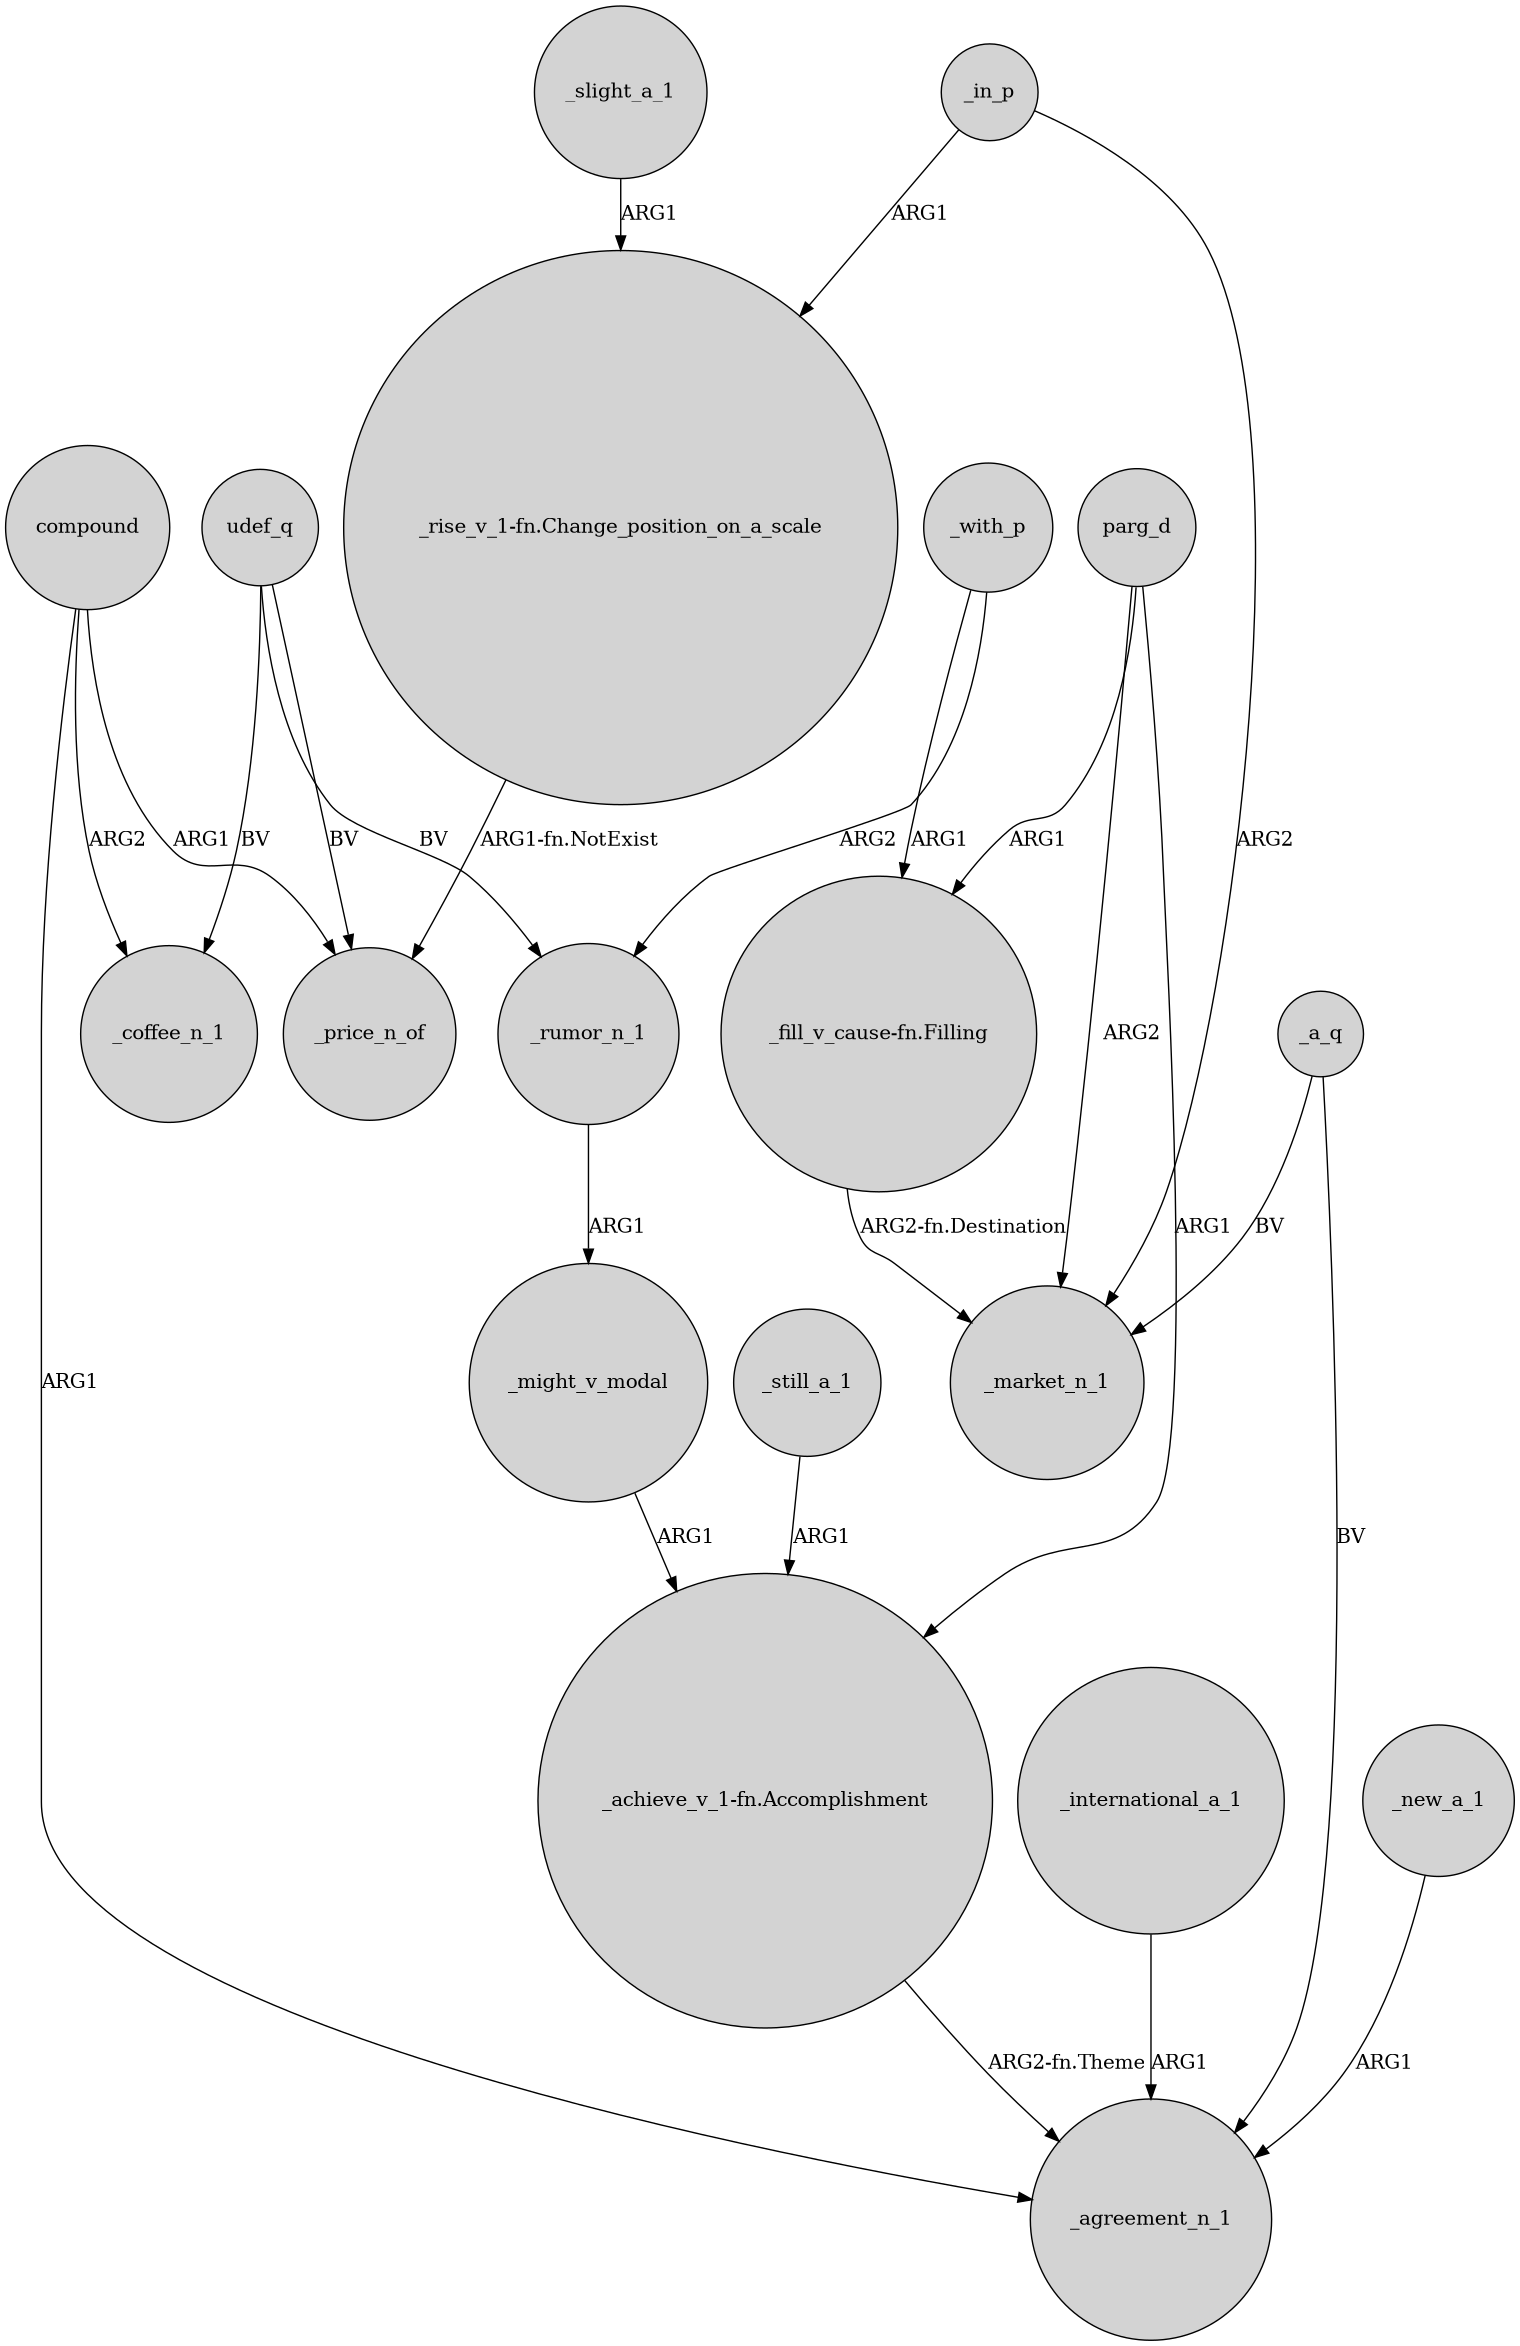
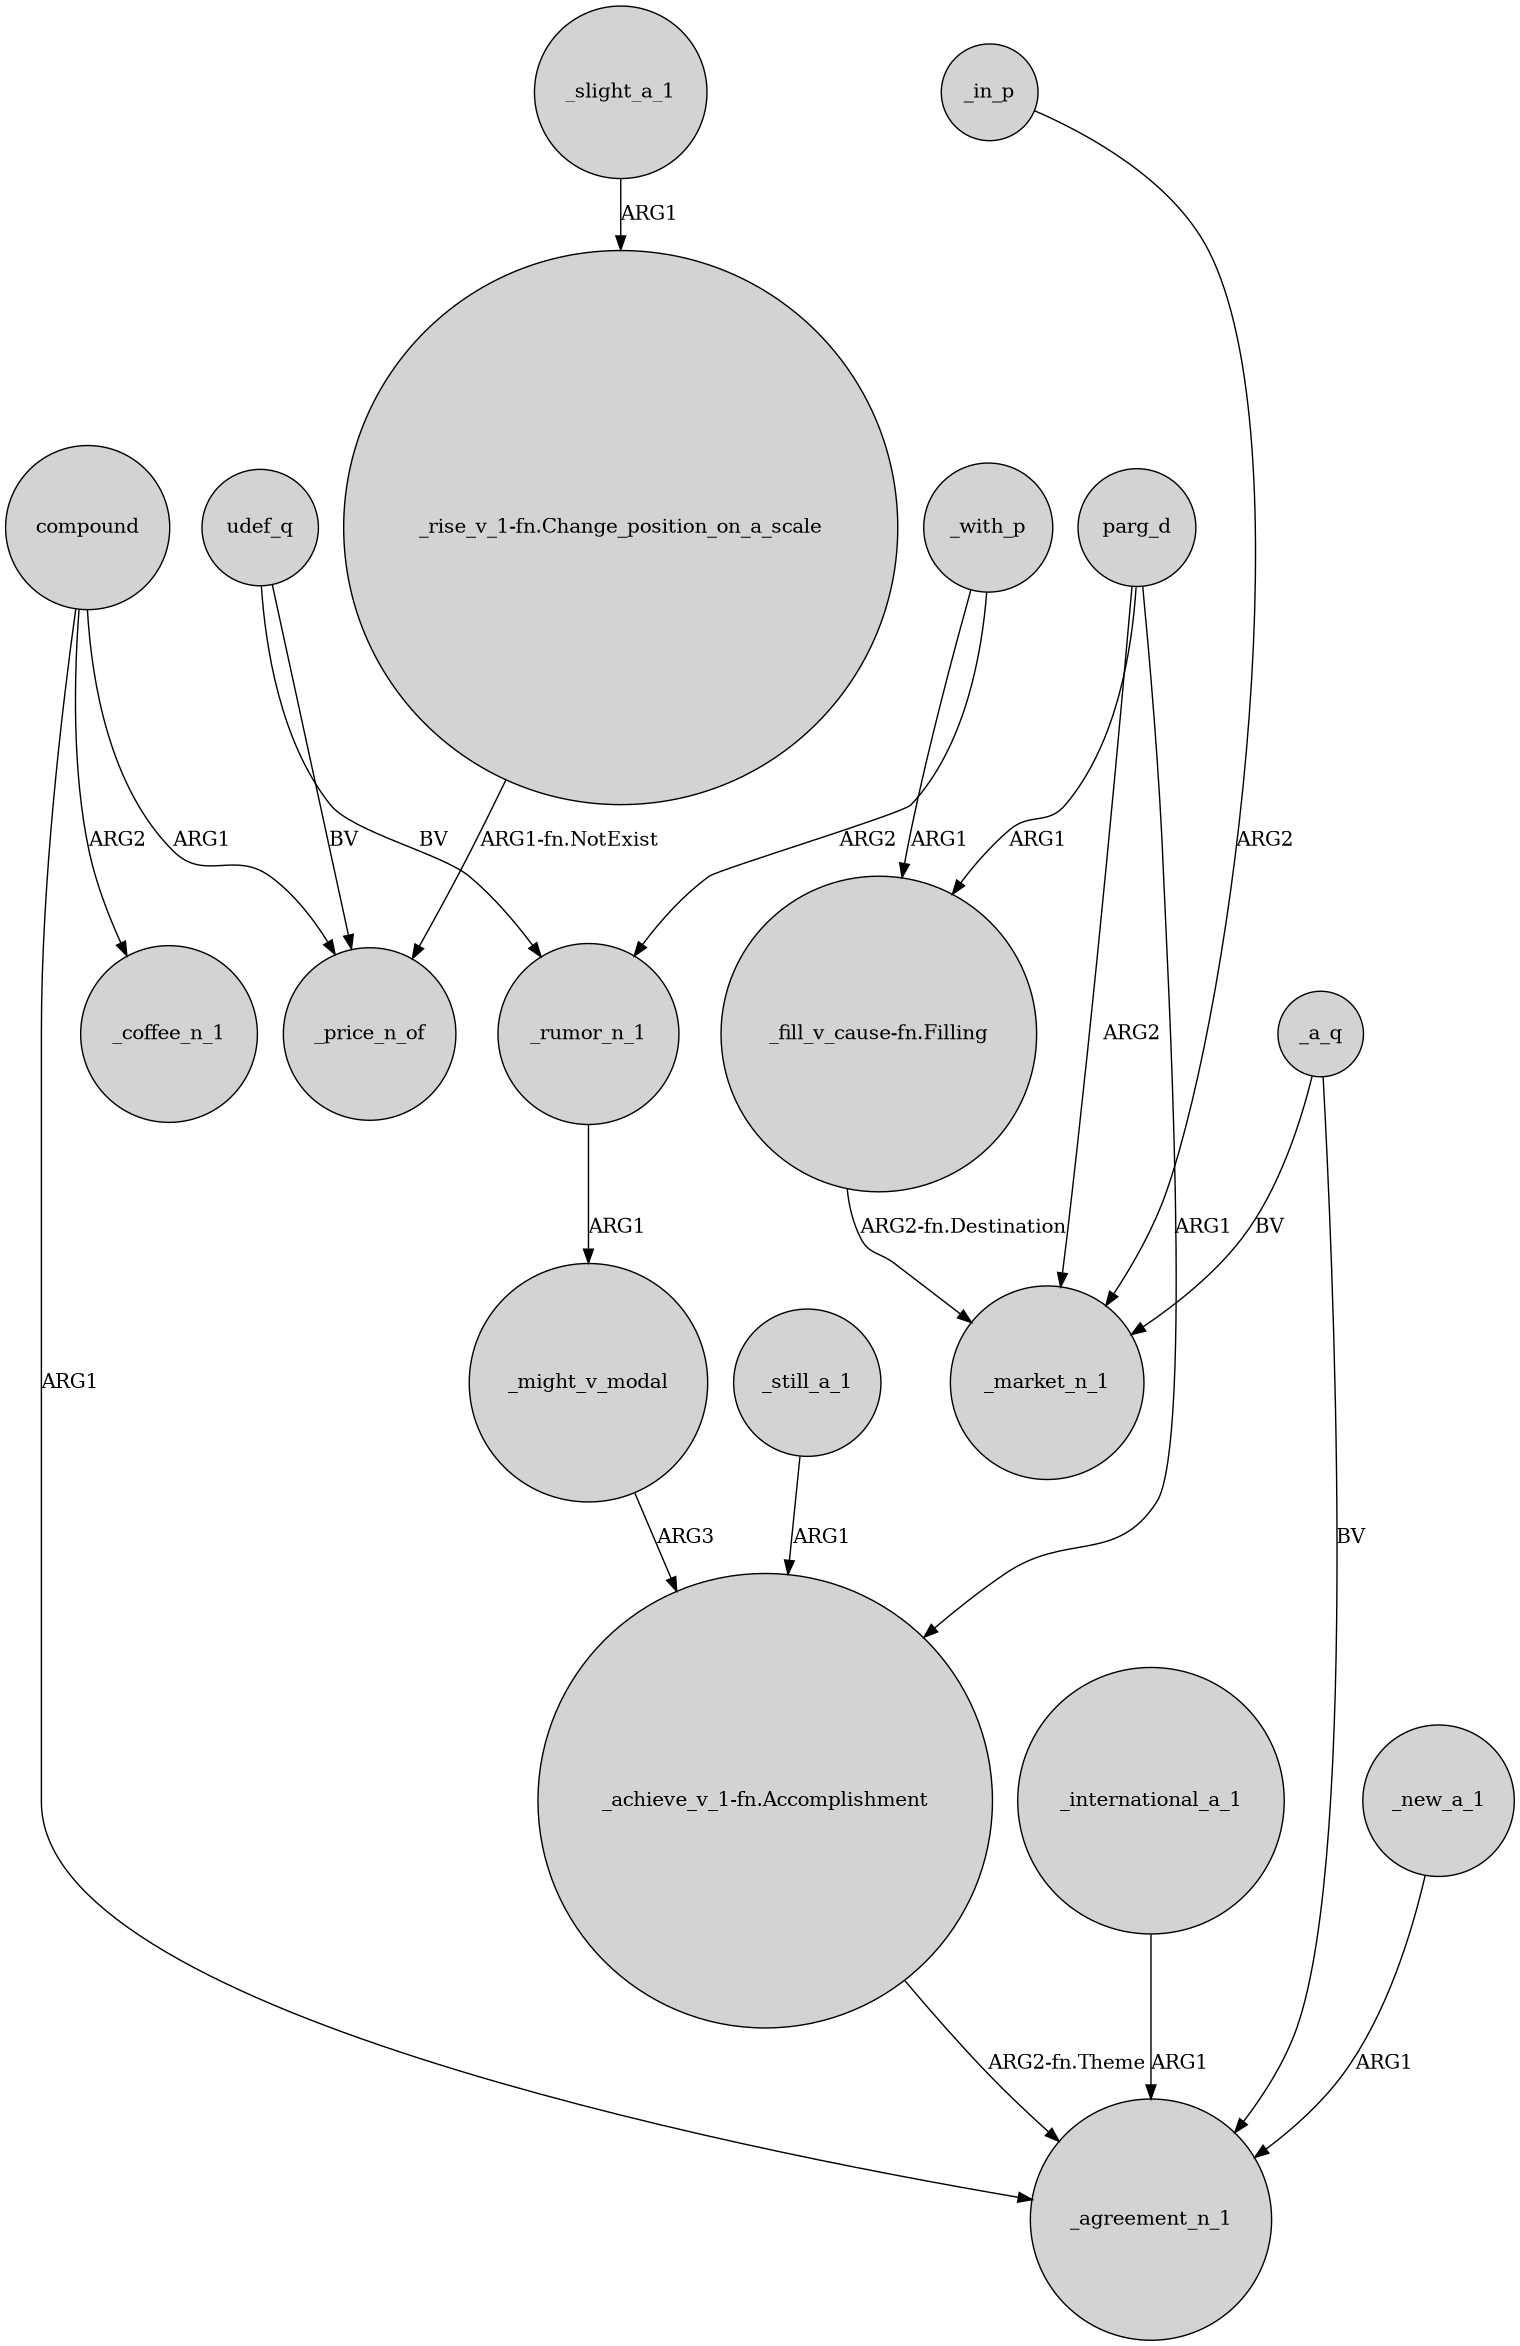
  digraph {
    node [shape=circle style=filled]
    udef_q
    _price_n_of
    _coffee_n_1
    _rumor_n_1
    _might_v_modal
    compound
    _agreement_n_1
    _international_a_1
    "_achieve_v_1-fn.Accomplishment"
    _with_p
    "_fill_v_cause-fn.Filling"
    _market_n_1
    parg_d
    _in_p
    "_rise_v_1-fn.Change_position_on_a_scale"
    _still_a_1
    _a_q
    _slight_a_1
    _new_a_1
    udef_q -> _price_n_of [label=BV]
-   udef_q -> _coffee_n_1 [label=BV]
    udef_q -> _rumor_n_1 [label=BV]
    _rumor_n_1 -> _might_v_modal [label=ARG1]
-   _might_v_modal -> "_achieve_v_1-fn.Accomplishment" [label=ARG1]
+   _might_v_modal -> "_achieve_v_1-fn.Accomplishment" [label=ARG3]
    compound -> _price_n_of [label=ARG1]
    compound -> _coffee_n_1 [label=ARG2]
    compound -> _agreement_n_1 [label=ARG1]
    _international_a_1 -> _agreement_n_1 [label=ARG1]
    "_achieve_v_1-fn.Accomplishment" -> _agreement_n_1 [label="ARG2-fn.Theme"]
    _with_p -> _rumor_n_1 [label=ARG2]
    _with_p -> "_fill_v_cause-fn.Filling" [label=ARG1]
    "_fill_v_cause-fn.Filling" -> _market_n_1 [label="ARG2-fn.Destination"]
    parg_d -> "_achieve_v_1-fn.Accomplishment" [label=ARG1]
    parg_d -> "_fill_v_cause-fn.Filling" [label=ARG1]
    parg_d -> _market_n_1 [label=ARG2]
    _in_p -> _market_n_1 [label=ARG2]
-   _in_p -> "_rise_v_1-fn.Change_position_on_a_scale" [label=ARG1]
    "_rise_v_1-fn.Change_position_on_a_scale" -> _price_n_of [label="ARG1-fn.NotExist"]
    _still_a_1 -> "_achieve_v_1-fn.Accomplishment" [label=ARG1]
    _a_q -> _agreement_n_1 [label=BV]
    _a_q -> _market_n_1 [label=BV]
    _slight_a_1 -> "_rise_v_1-fn.Change_position_on_a_scale" [label=ARG1]
    _new_a_1 -> _agreement_n_1 [label=ARG1]
  }
